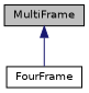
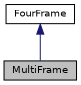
  digraph {
    node [color=black fontname=Helvetica fontsize=10 shape=record style=filled]
    n1 [fillcolor=grey75 fontcolor=black height=0.2 label=MultiFrame width=0.4]
    n2 [fillcolor=white height=0.2 label=FourFrame width=0.4]
-   n1 -> n2 [color=midnightblue dir=back fontname=Helvetica fontsize=10 labelfontname=Helvetica labelfontsize=10 style=solid]
+   n2 -> n1 [color=midnightblue dir=back fontname=Helvetica fontsize=10 labelfontname=Helvetica labelfontsize=10 style=solid]
  }
